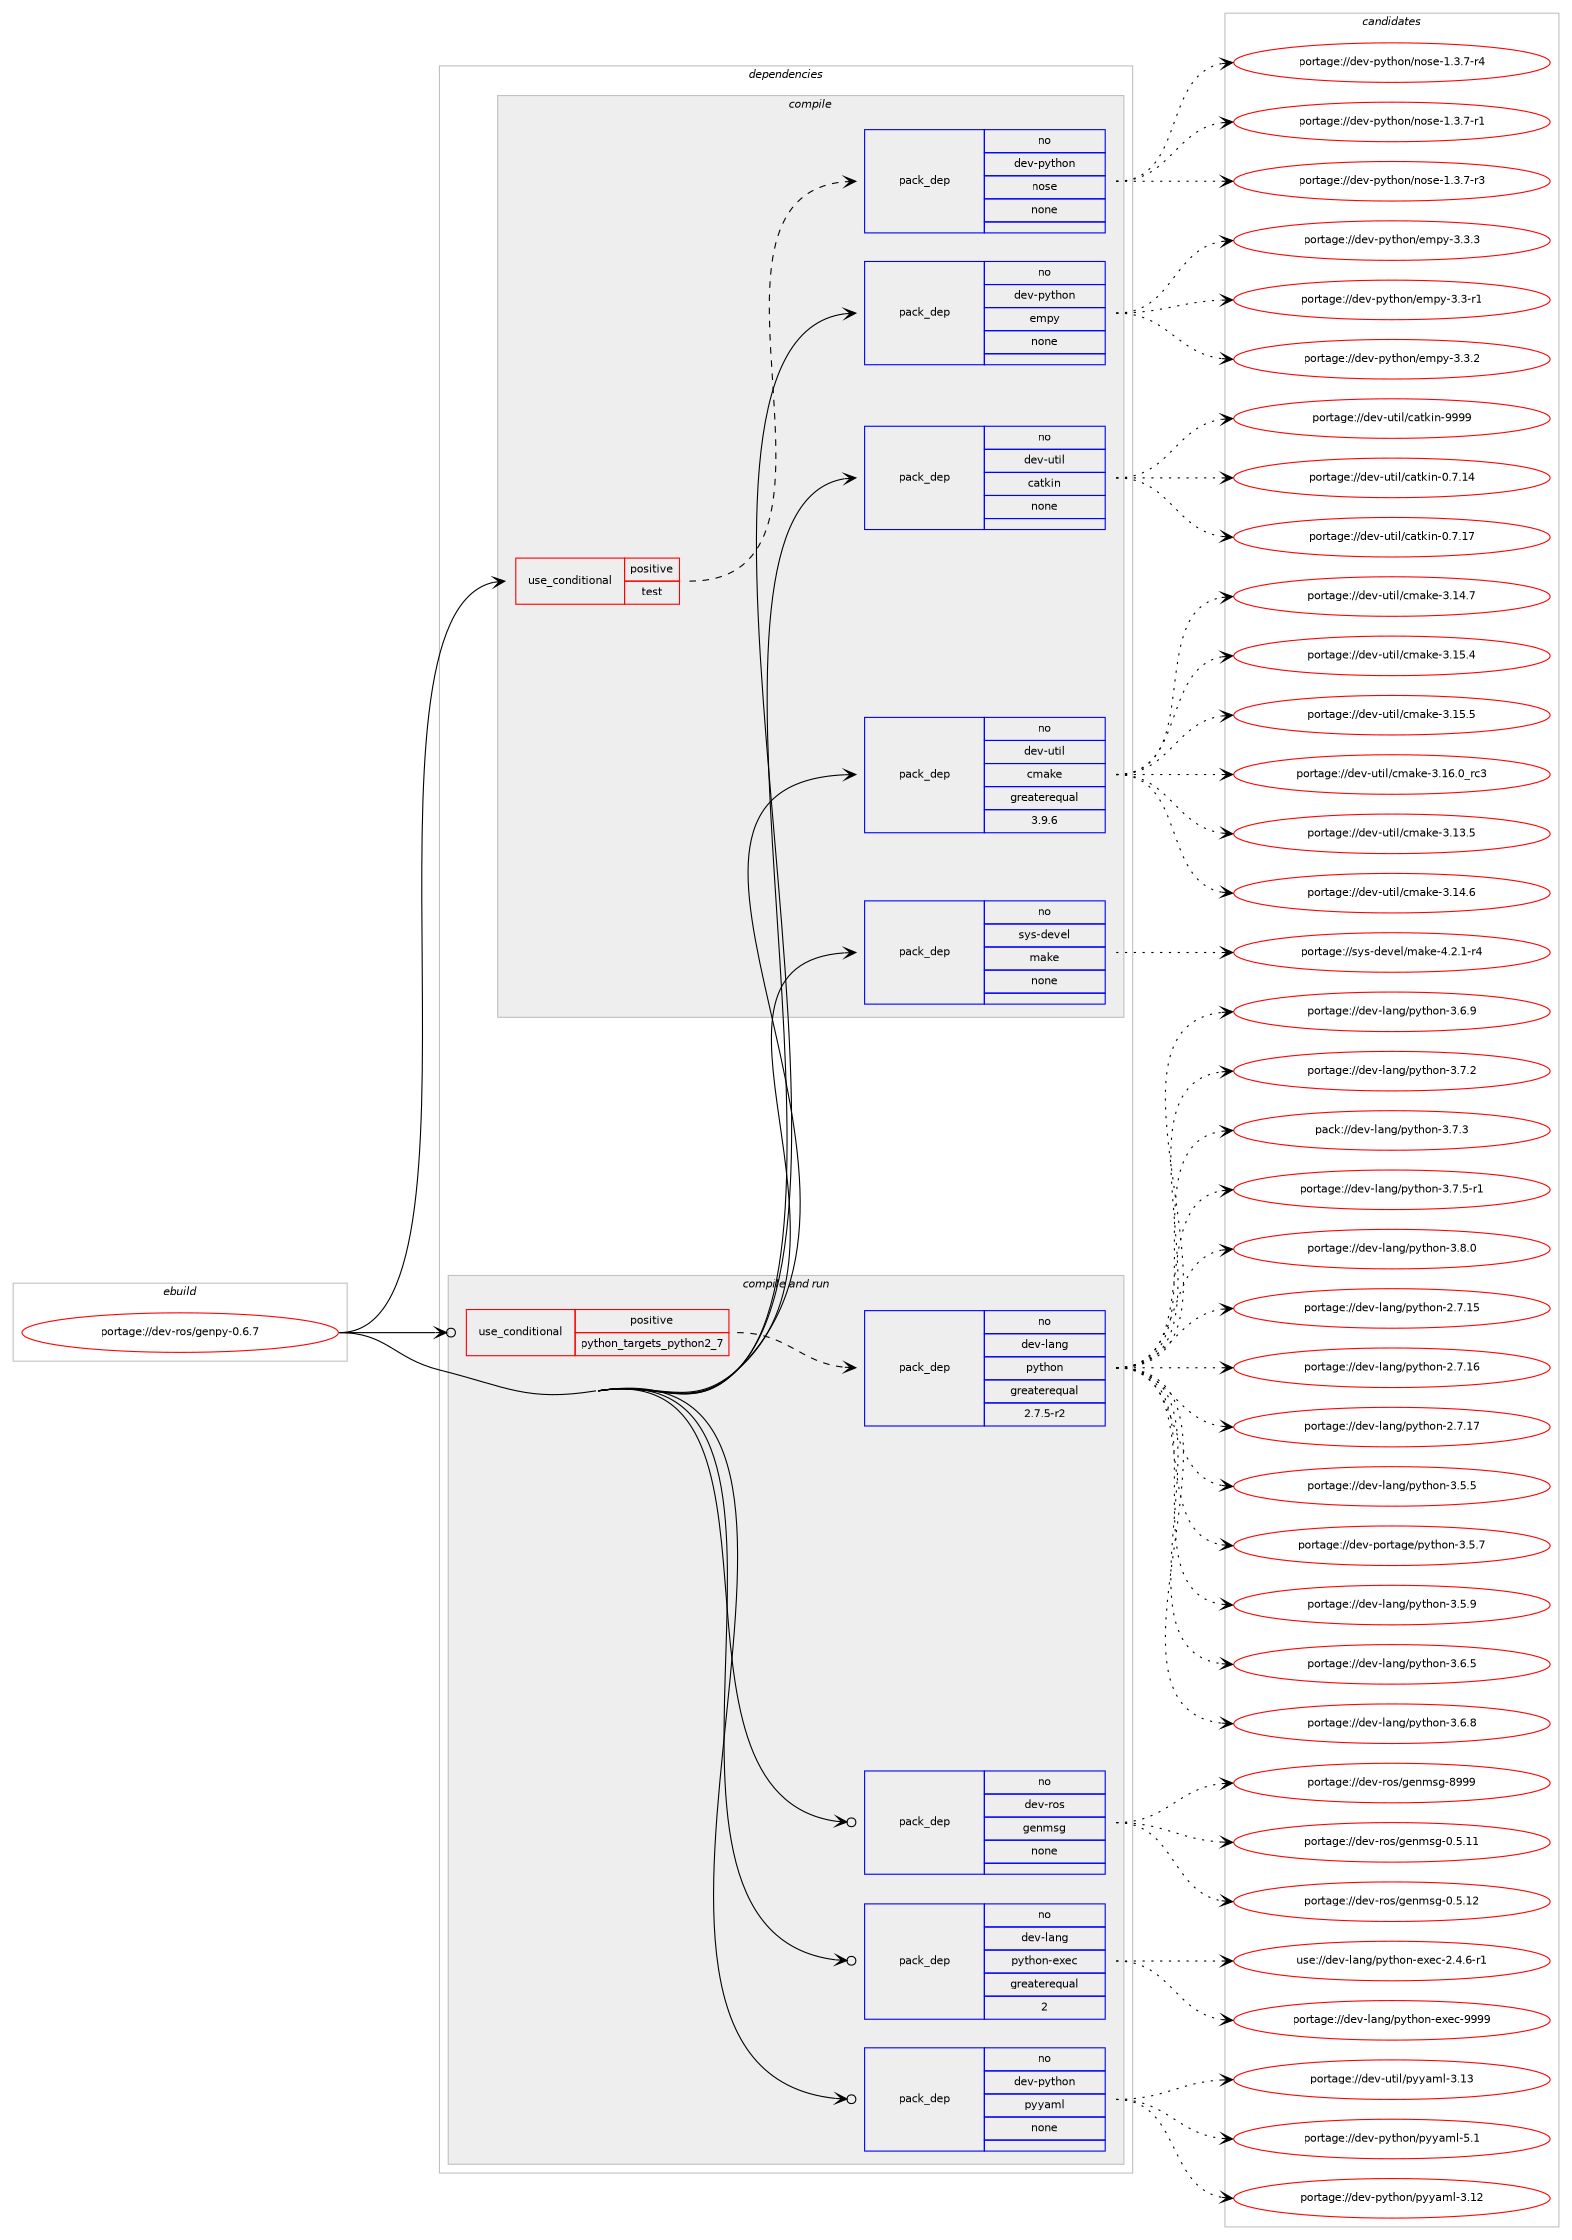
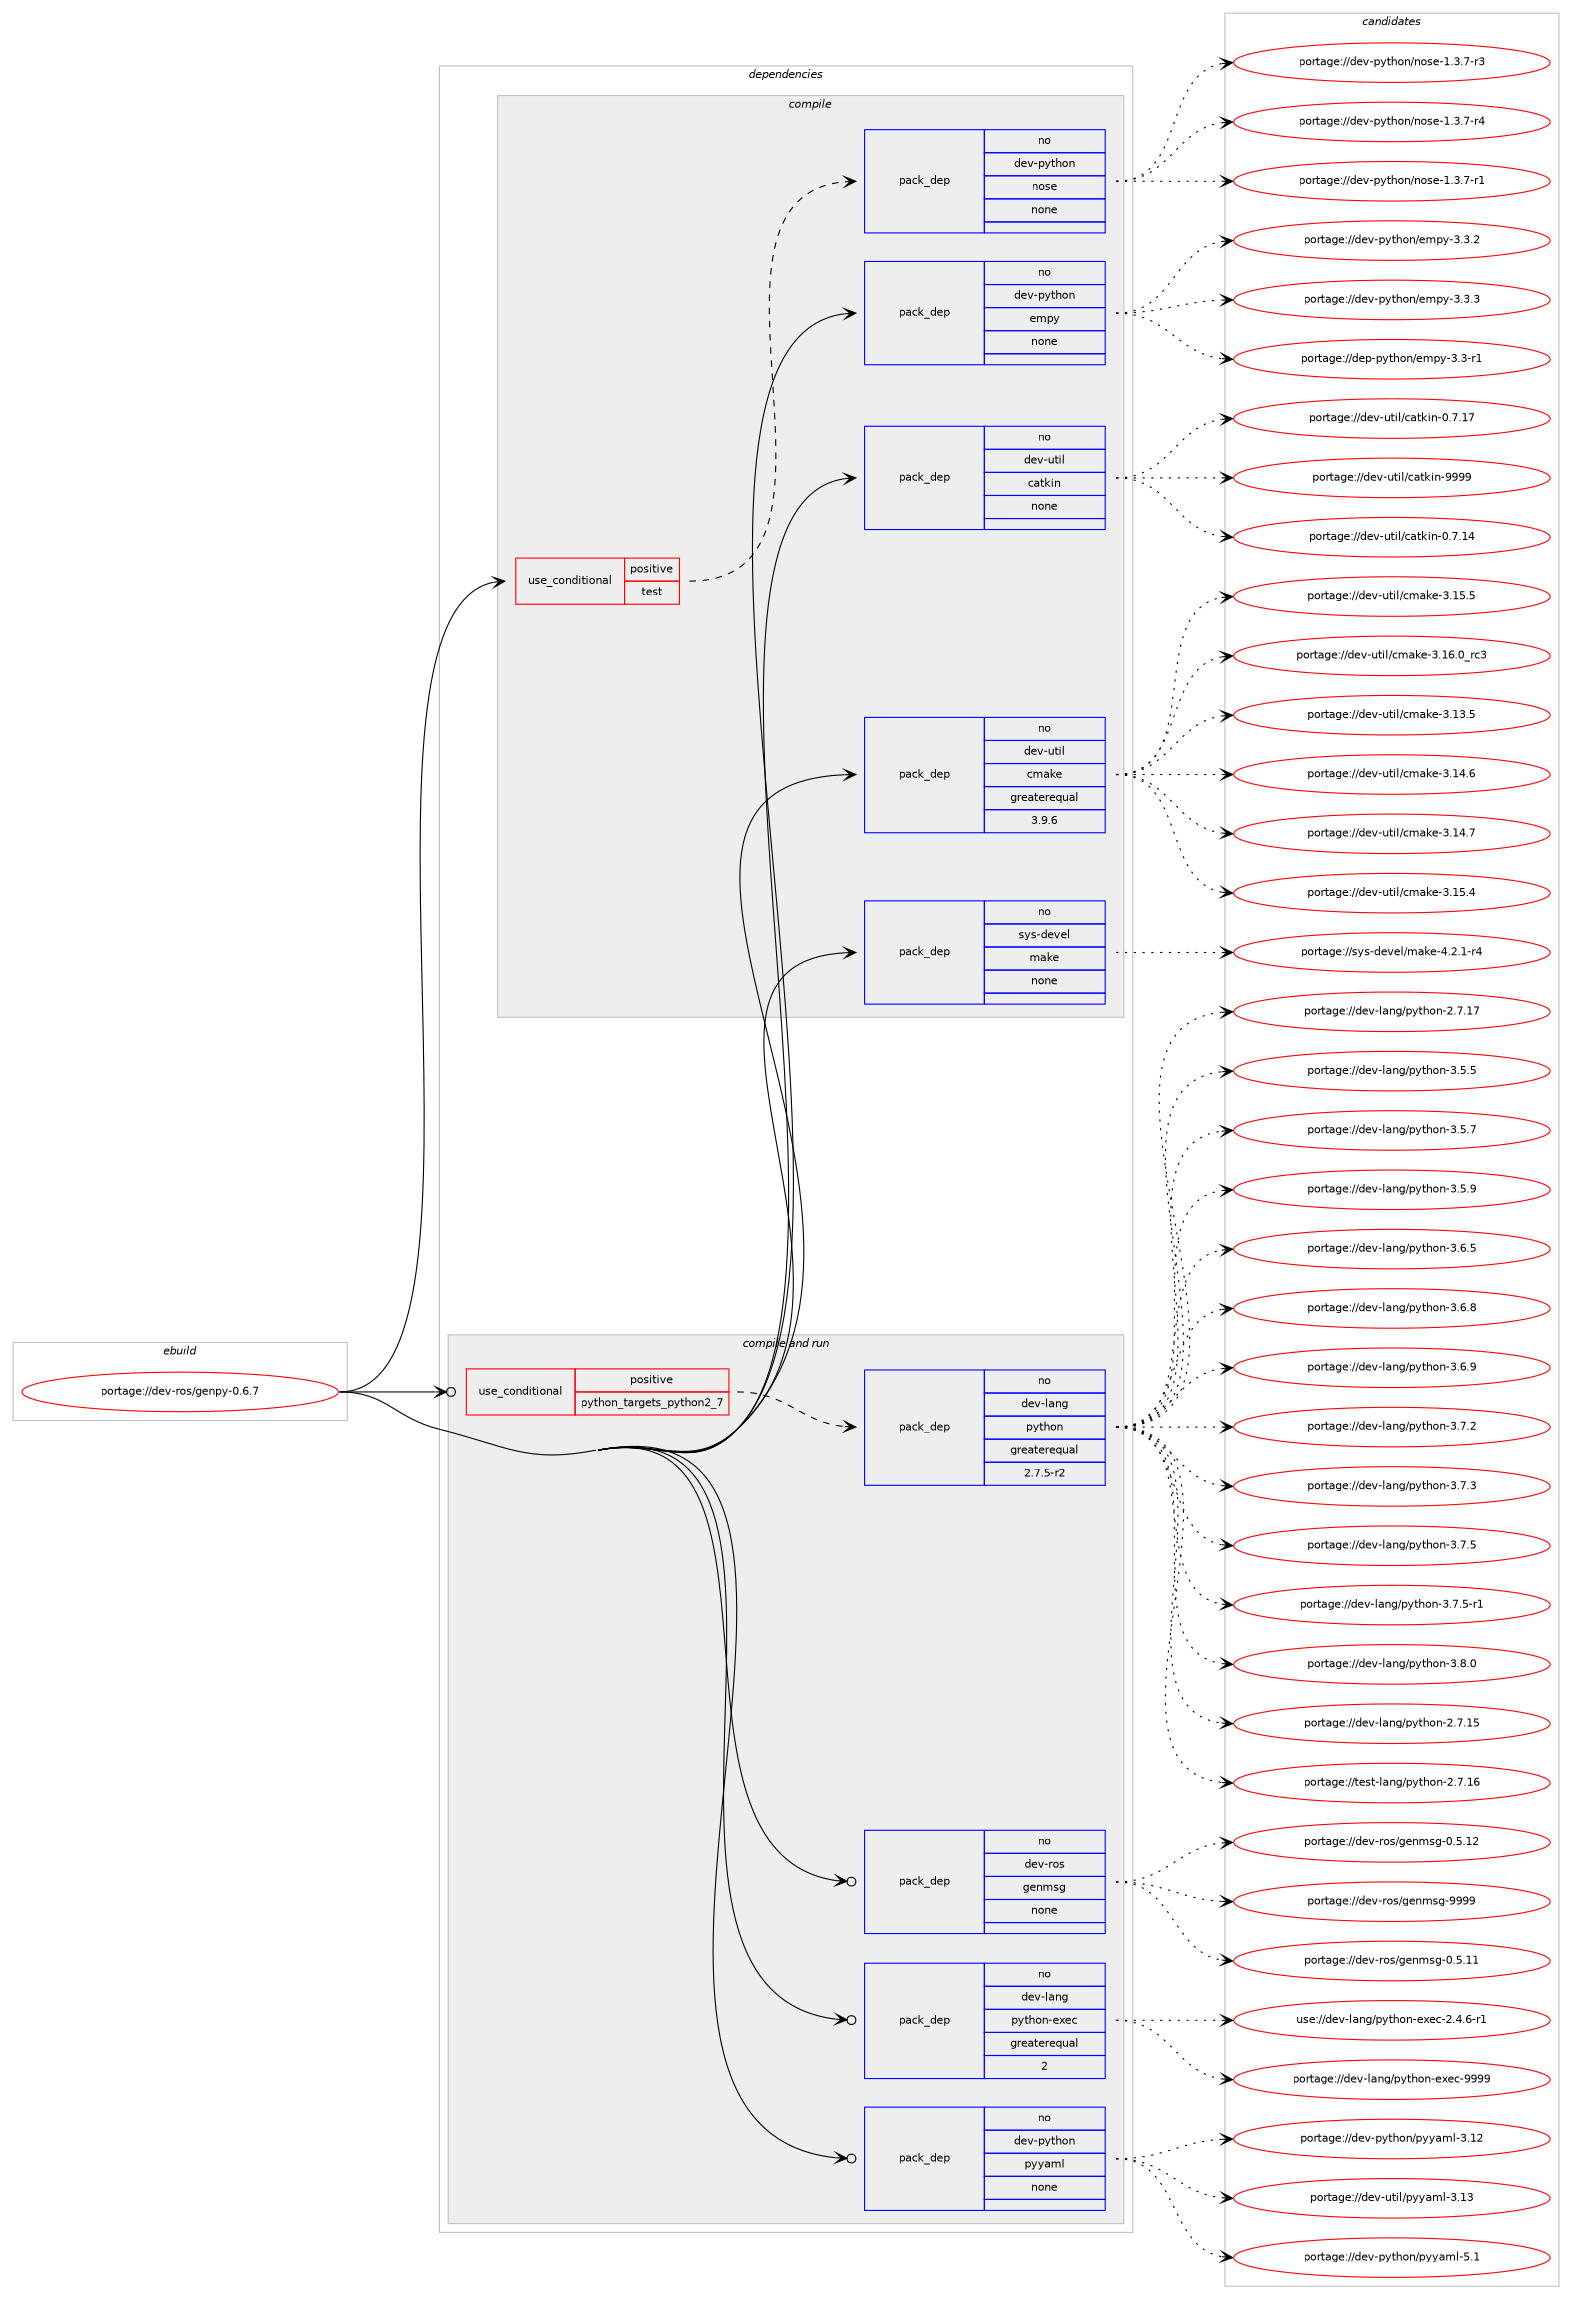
  digraph {
    compound=true
    concentrate=true
    fontname=Helvetica
    fontsize=10
    newrank=true
    rankdir=LR
    ranksep=1.5
    node [color=red fontname=Helvetica fontsize=10]
    edge [arrowhead=vee headport=w style=dotted tailport=e weight=100]
    n1 [label="portage://dev-ros/genpy-0.6.7" width=4]
    n2 [color=blue label=<<TABLE BORDER="0" CELLBORDER="1" CELLSPACING="0" CELLPADDING="4" WIDTH="220"><TR><TD ROWSPAN="6" CELLPADDING="30">pack_dep</TD></TR><TR><TD WIDTH="110">no</TD></TR><TR><TD>dev-python</TD></TR><TR><TD>nose</TD></TR><TR><TD>none</TD></TR><TR><TD></TD></TR></TABLE>> shape=none]
    n3 [label=<<TABLE BORDER="0" CELLBORDER="1" CELLSPACING="0" CELLPADDING="4"><TR><TD ROWSPAN="3" CELLPADDING="10">use_conditional</TD></TR><TR><TD>positive</TD></TR><TR><TD>test</TD></TR></TABLE>> shape=none]
    n4 [color=blue label=<<TABLE BORDER="0" CELLBORDER="1" CELLSPACING="0" CELLPADDING="4" WIDTH="220"><TR><TD ROWSPAN="6" CELLPADDING="30">pack_dep</TD></TR><TR><TD WIDTH="110">no</TD></TR><TR><TD>dev-python</TD></TR><TR><TD>empy</TD></TR><TR><TD>none</TD></TR><TR><TD></TD></TR></TABLE>> shape=none]
    n5 [color=blue label=<<TABLE BORDER="0" CELLBORDER="1" CELLSPACING="0" CELLPADDING="4" WIDTH="220"><TR><TD ROWSPAN="6" CELLPADDING="30">pack_dep</TD></TR><TR><TD WIDTH="110">no</TD></TR><TR><TD>dev-util</TD></TR><TR><TD>catkin</TD></TR><TR><TD>none</TD></TR><TR><TD></TD></TR></TABLE>> shape=none]
    n6 [color=blue label=<<TABLE BORDER="0" CELLBORDER="1" CELLSPACING="0" CELLPADDING="4" WIDTH="220"><TR><TD ROWSPAN="6" CELLPADDING="30">pack_dep</TD></TR><TR><TD WIDTH="110">no</TD></TR><TR><TD>dev-util</TD></TR><TR><TD>cmake</TD></TR><TR><TD>greaterequal</TD></TR><TR><TD>3.9.6</TD></TR></TABLE>> shape=none]
    n7 [color=blue label=<<TABLE BORDER="0" CELLBORDER="1" CELLSPACING="0" CELLPADDING="4" WIDTH="220"><TR><TD ROWSPAN="6" CELLPADDING="30">pack_dep</TD></TR><TR><TD WIDTH="110">no</TD></TR><TR><TD>sys-devel</TD></TR><TR><TD>make</TD></TR><TR><TD>none</TD></TR><TR><TD></TD></TR></TABLE>> shape=none]
    n8 [color=blue label=<<TABLE BORDER="0" CELLBORDER="1" CELLSPACING="0" CELLPADDING="4" WIDTH="220"><TR><TD ROWSPAN="6" CELLPADDING="30">pack_dep</TD></TR><TR><TD WIDTH="110">no</TD></TR><TR><TD>dev-lang</TD></TR><TR><TD>python</TD></TR><TR><TD>greaterequal</TD></TR><TR><TD>2.7.5-r2</TD></TR></TABLE>> shape=none]
    n9 [label=<<TABLE BORDER="0" CELLBORDER="1" CELLSPACING="0" CELLPADDING="4"><TR><TD ROWSPAN="3" CELLPADDING="10">use_conditional</TD></TR><TR><TD>positive</TD></TR><TR><TD>python_targets_python2_7</TD></TR></TABLE>> shape=none]
    n10 [color=blue label=<<TABLE BORDER="0" CELLBORDER="1" CELLSPACING="0" CELLPADDING="4" WIDTH="220"><TR><TD ROWSPAN="6" CELLPADDING="30">pack_dep</TD></TR><TR><TD WIDTH="110">no</TD></TR><TR><TD>dev-lang</TD></TR><TR><TD>python-exec</TD></TR><TR><TD>greaterequal</TD></TR><TR><TD>2</TD></TR></TABLE>> shape=none]
    n11 [color=blue label=<<TABLE BORDER="0" CELLBORDER="1" CELLSPACING="0" CELLPADDING="4" WIDTH="220"><TR><TD ROWSPAN="6" CELLPADDING="30">pack_dep</TD></TR><TR><TD WIDTH="110">no</TD></TR><TR><TD>dev-python</TD></TR><TR><TD>pyyaml</TD></TR><TR><TD>none</TD></TR><TR><TD></TD></TR></TABLE>> shape=none]
    n12 [color=blue label=<<TABLE BORDER="0" CELLBORDER="1" CELLSPACING="0" CELLPADDING="4" WIDTH="220"><TR><TD ROWSPAN="6" CELLPADDING="30">pack_dep</TD></TR><TR><TD WIDTH="110">no</TD></TR><TR><TD>dev-ros</TD></TR><TR><TD>genmsg</TD></TR><TR><TD>none</TD></TR><TR><TD></TD></TR></TABLE>> shape=none]
    n13 [label="portage://dev-python/nose-1.3.7-r1" width=4]
    n14 [label="portage://dev-python/nose-1.3.7-r3" width=4]
    n15 [label="portage://dev-python/nose-1.3.7-r4" width=4]
-   n16 [label="portage://dev-python/empy-3.3-r1" width=4]
+   n16 [label="portage://dep-python/empy-3.3-r1" width=4]
    n17 [label="portage://dev-python/empy-3.3.2" width=4]
    n18 [label="portage://dev-python/empy-3.3.3" width=4]
    n19 [label="portage://dev-util/catkin-0.7.14" width=4]
    n20 [label="portage://dev-util/catkin-0.7.17" width=4]
    n21 [label="portage://dev-util/catkin-9999" width=4]
    n22 [label="portage://dev-util/cmake-3.13.5" width=4]
    n23 [label="portage://dev-util/cmake-3.14.6" width=4]
    n24 [label="portage://dev-util/cmake-3.14.7" width=4]
    n25 [label="portage://dev-util/cmake-3.15.4" width=4]
    n26 [label="portage://dev-util/cmake-3.15.5" width=4]
    n27 [label="portage://dev-util/cmake-3.16.0_rc3" width=4]
    n28 [label="portage://sys-devel/make-4.2.1-r4" width=4]
    n29 [label="portage://dev-lang/python-2.7.15" width=4]
-   n30 [label="portage://dev-lang/python-2.7.16" width=4]
+   n30 [label="portage://test-lang/python-2.7.16" width=4]
    n31 [label="portage://dev-lang/python-2.7.17" width=4]
    n32 [label="portage://dev-lang/python-3.5.5" width=4]
-   n33 [label="portage://dev-portage/python-3.5.7" width=4]
+   n33 [label="portage://dev-lang/python-3.5.7" width=4]
    n34 [label="portage://dev-lang/python-3.5.9" width=4]
    n35 [label="portage://dev-lang/python-3.6.5" width=4]
    n36 [label="portage://dev-lang/python-3.6.8" width=4]
    n37 [label="portage://dev-lang/python-3.6.9" width=4]
    n38 [label="portage://dev-lang/python-3.7.2" width=4]
-   n39 [label="pack://dev-lang/python-3.7.3" width=4]
+   n39 [label="portage://dev-lang/python-3.7.3" width=4]
+   n40 [label="portage://dev-lang/python-3.7.5" width=4]
    n41 [label="portage://dev-lang/python-3.7.5-r1" width=4]
    n42 [label="portage://dev-lang/python-3.8.0" width=4]
    n43 [label="use://dev-lang/python-exec-2.4.6-r1" width=4]
    n44 [label="portage://dev-lang/python-exec-9999" width=4]
    n45 [label="portage://dev-python/pyyaml-3.12" width=4]
    n46 [label="portage://dev-util/pyyaml-3.13" width=4]
    n47 [label="portage://dev-python/pyyaml-5.1" width=4]
    n48 [label="portage://dev-ros/genmsg-0.5.11" width=4]
    n49 [label="portage://dev-ros/genmsg-0.5.12" width=4]
-   n50 [label="portage://dev-ros/genmsg-8999" width=4]
+   n50 [label="portage://dev-ros/genmsg-9999" width=4]
    subgraph cluster_1 {
      color=gray
      label=<<i>ebuild</i>>
      rank=same
      n1
    }
    subgraph cluster_2 {
      color=gray
      label=<<i>dependencies</i>>
      subgraph cluster_3 {
        color=gray
        fillcolor="#eeeeee"
        label=<<i>compile</i>>
        style=filled
        subgraph sub_4 {
          color=gray
          fillcolor="#eeeeee"
          label=<<i>compile</i>>
          style=filled
          n3
          subgraph sub_5 {
            color=gray
            fillcolor="#eeeeee"
            label=<<i>compile</i>>
            style=filled
            n2
          }
        }
        subgraph sub_6 {
          color=gray
          fillcolor="#eeeeee"
          label=<<i>compile</i>>
          style=filled
          n4
        }
        subgraph sub_7 {
          color=gray
          fillcolor="#eeeeee"
          label=<<i>compile</i>>
          style=filled
          n5
        }
        subgraph sub_8 {
          color=gray
          fillcolor="#eeeeee"
          label=<<i>compile</i>>
          style=filled
          n6
        }
        subgraph sub_9 {
          color=gray
          fillcolor="#eeeeee"
          label=<<i>compile</i>>
          style=filled
          n7
        }
      }
      subgraph cluster_10 {
        color=gray
        fillcolor="#eeeeee"
        label=<<i>run</i>>
        style=filled
      }
      subgraph cluster_11 {
        color=gray
        fillcolor="#eeeeee"
        label=<<i>compile and run</i>>
        style=filled
        subgraph sub_12 {
          color=gray
          fillcolor="#eeeeee"
          label=<<i>compile and run</i>>
          style=filled
          n9
          subgraph sub_13 {
            color=gray
            fillcolor="#eeeeee"
            label=<<i>compile and run</i>>
            style=filled
            n8
          }
        }
        subgraph sub_14 {
          color=gray
          fillcolor="#eeeeee"
          label=<<i>compile and run</i>>
          style=filled
          n10
        }
        subgraph sub_15 {
          color=gray
          fillcolor="#eeeeee"
          label=<<i>compile and run</i>>
          style=filled
          n11
        }
        subgraph sub_16 {
          color=gray
          fillcolor="#eeeeee"
          label=<<i>compile and run</i>>
          style=filled
          n12
        }
      }
    }
    subgraph cluster_17 {
      color=gray
      label=<<i>candidates</i>>
      rank=same
      subgraph sub_18 {
        color=black
        label=<<i>candidates</i>>
        nodesep=1
        rank=same
        n13
        n14
        n15
      }
      subgraph sub_19 {
        color=black
        label=<<i>candidates</i>>
        nodesep=1
        rank=same
        n16
        n17
        n18
      }
      subgraph sub_20 {
        color=black
        label=<<i>candidates</i>>
        nodesep=1
        rank=same
        n19
        n20
        n21
      }
      subgraph sub_21 {
        color=black
        label=<<i>candidates</i>>
        nodesep=1
        rank=same
        n22
        n23
        n24
        n25
        n26
        n27
      }
      subgraph sub_22 {
        color=black
        label=<<i>candidates</i>>
        nodesep=1
        rank=same
        n28
      }
      subgraph sub_23 {
        color=black
        label=<<i>candidates</i>>
        nodesep=1
        rank=same
        n29
        n30
        n31
        n32
        n33
        n34
        n35
        n36
        n37
        n38
        n39
+       n40
        n41
        n42
      }
      subgraph sub_24 {
        color=black
        label=<<i>candidates</i>>
        nodesep=1
        rank=same
        n43
        n44
      }
      subgraph sub_25 {
        color=black
        label=<<i>candidates</i>>
        nodesep=1
        rank=same
        n45
        n46
        n47
      }
      subgraph sub_26 {
        color=black
        label=<<i>candidates</i>>
        nodesep=1
        rank=same
        n48
        n49
        n50
      }
    }
    n1 -> n3 [style=solid weight=20]
    n1 -> n4 [style=solid weight=20]
    n1 -> n5 [style=solid weight=20]
    n1 -> n6 [style=solid weight=20]
    n1 -> n7 [style=solid weight=20]
    n1 -> n9 [arrowhead=odotvee style=solid weight=20]
    n1 -> n10 [arrowhead=odotvee style=solid weight=20]
    n1 -> n11 [arrowhead=odotvee style=solid weight=20]
    n1 -> n12 [arrowhead=odotvee style=solid weight=20]
    n2 -> n13
    n2 -> n14
    n2 -> n15
    n3 -> n2 [style=dashed weight=20]
    n4 -> n16
    n4 -> n17
    n4 -> n18
    n5 -> n19
    n5 -> n20
    n5 -> n21
    n6 -> n22
    n6 -> n23
    n6 -> n24
    n6 -> n25
    n6 -> n26
    n6 -> n27
    n7 -> n28
    n8 -> n29
    n8 -> n30
    n8 -> n31
    n8 -> n32
    n8 -> n33
    n8 -> n34
    n8 -> n35
    n8 -> n36
    n8 -> n37
    n8 -> n38
    n8 -> n39
+   n8 -> n40
    n8 -> n41
    n8 -> n42
    n9 -> n8 [style=dashed weight=20]
    n10 -> n43
    n10 -> n44
    n11 -> n45
    n11 -> n46
    n11 -> n47
    n12 -> n48
    n12 -> n49
    n12 -> n50
  }
